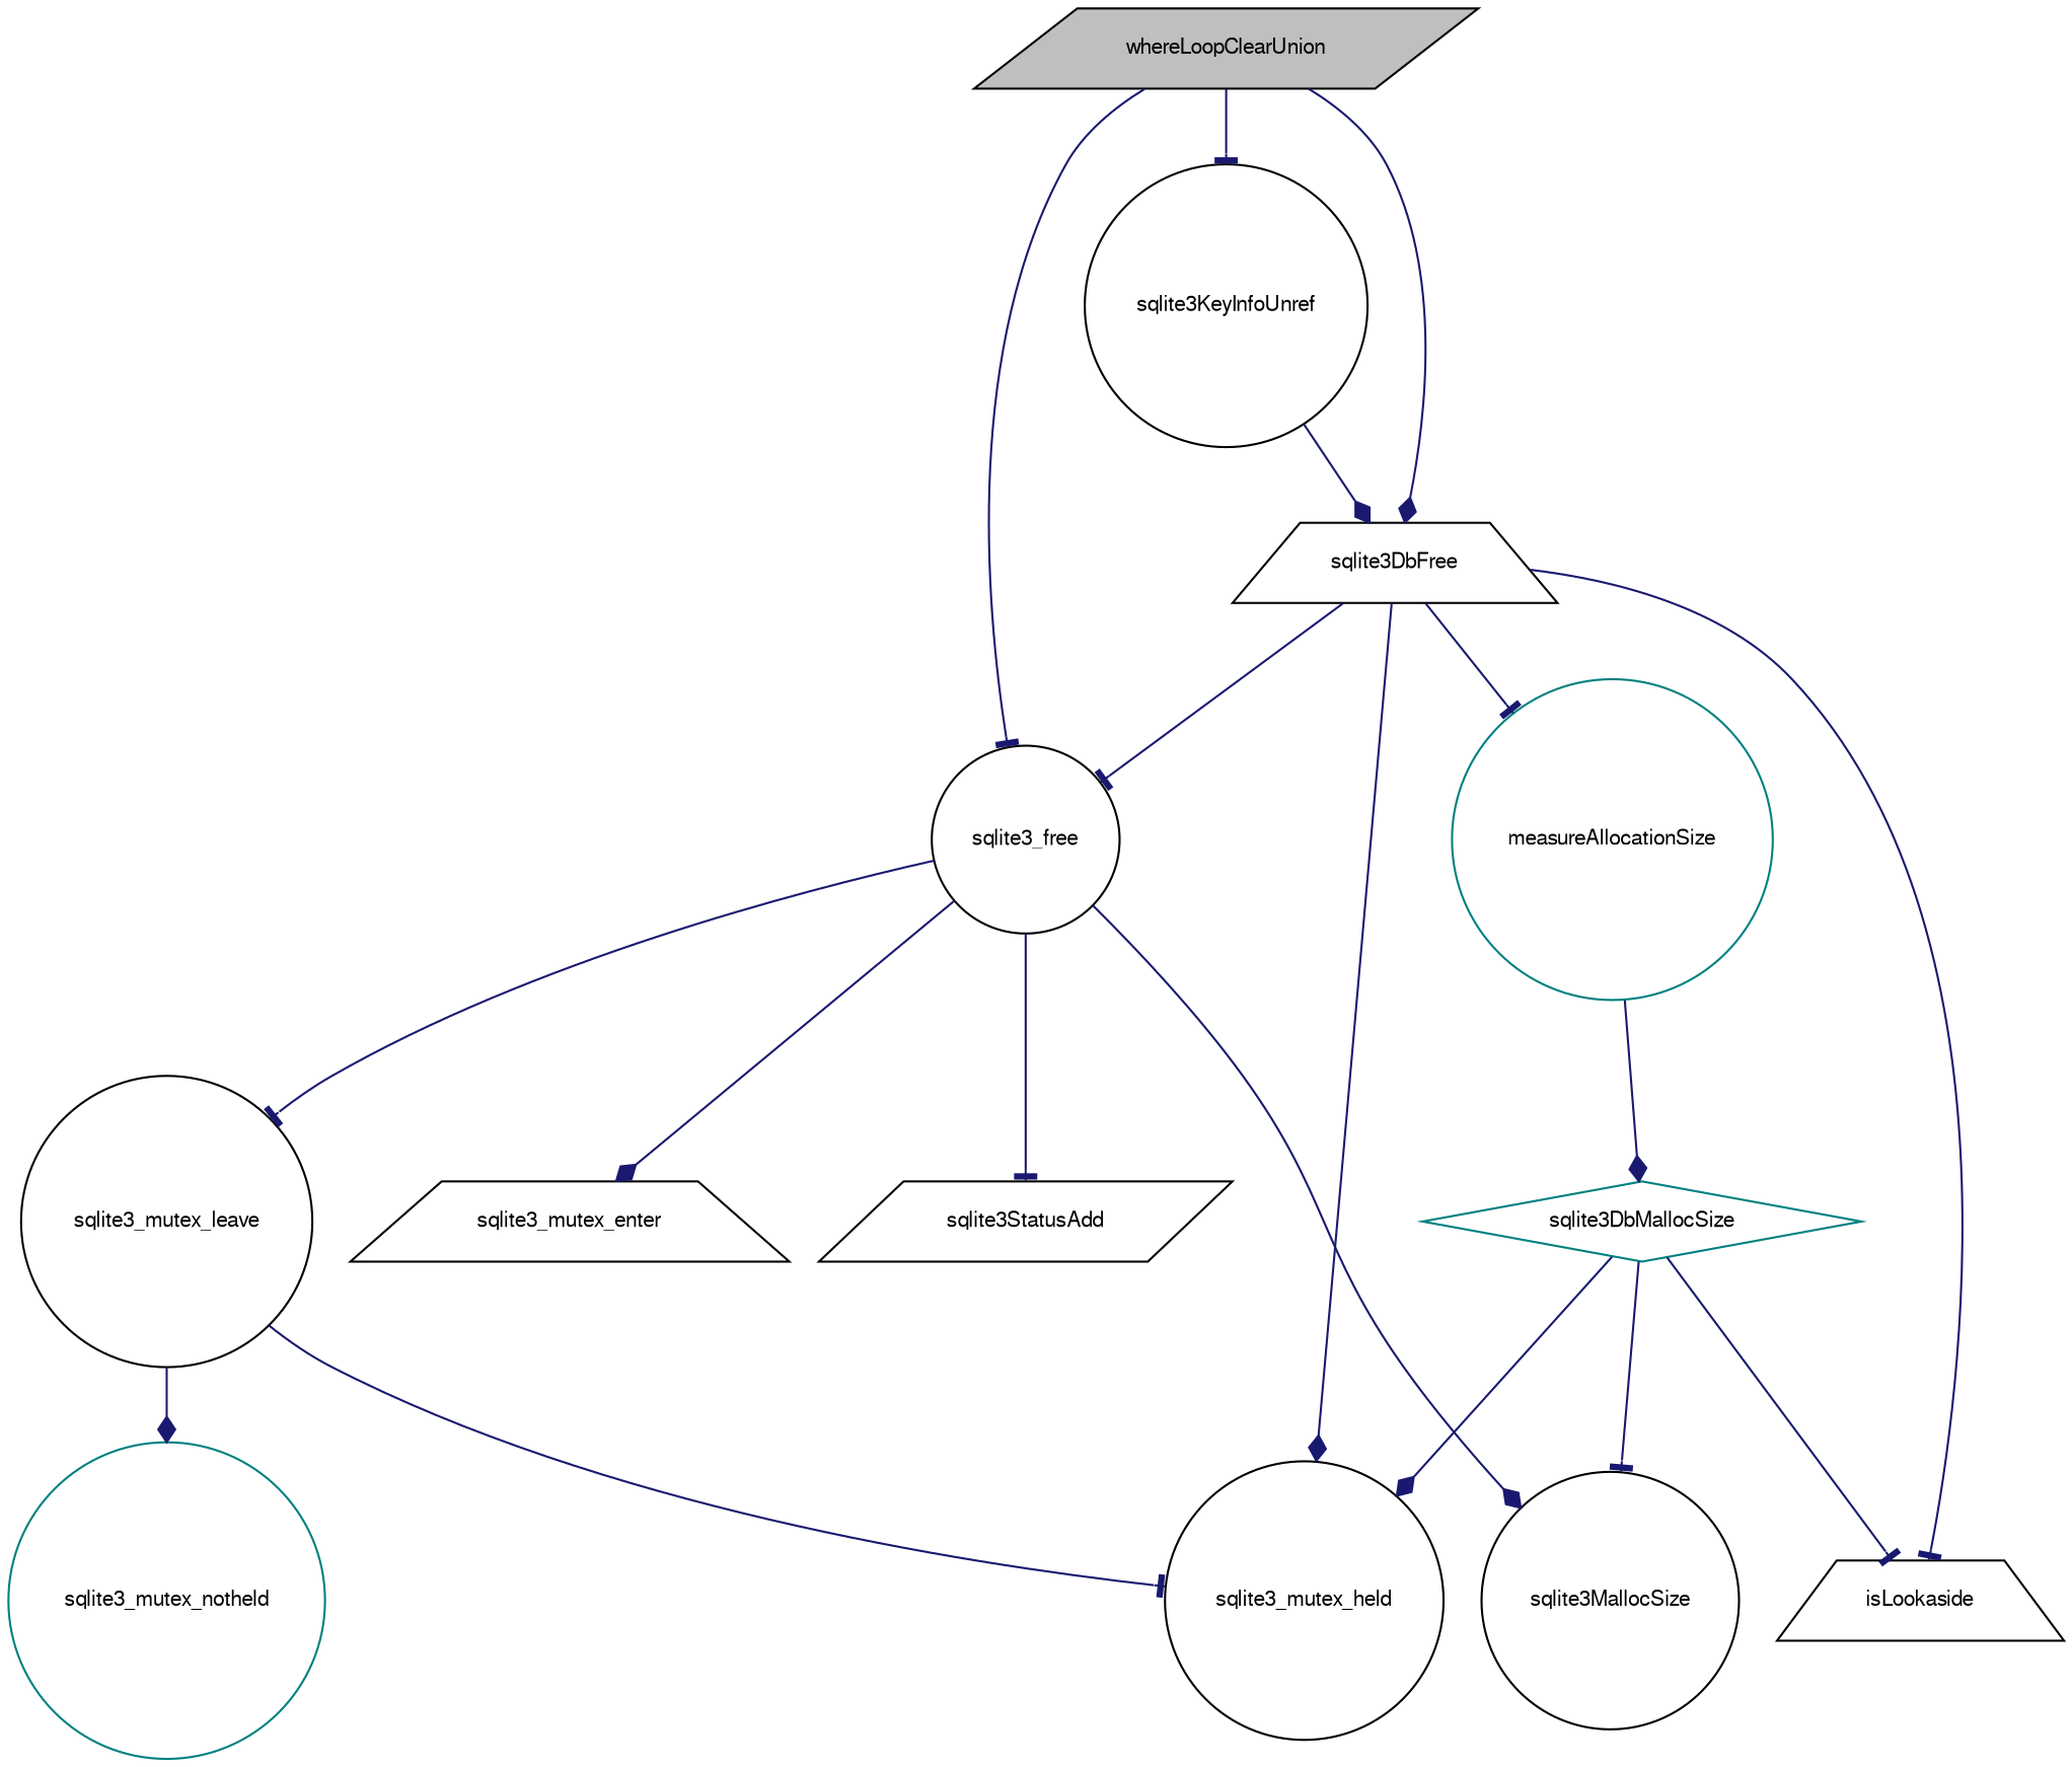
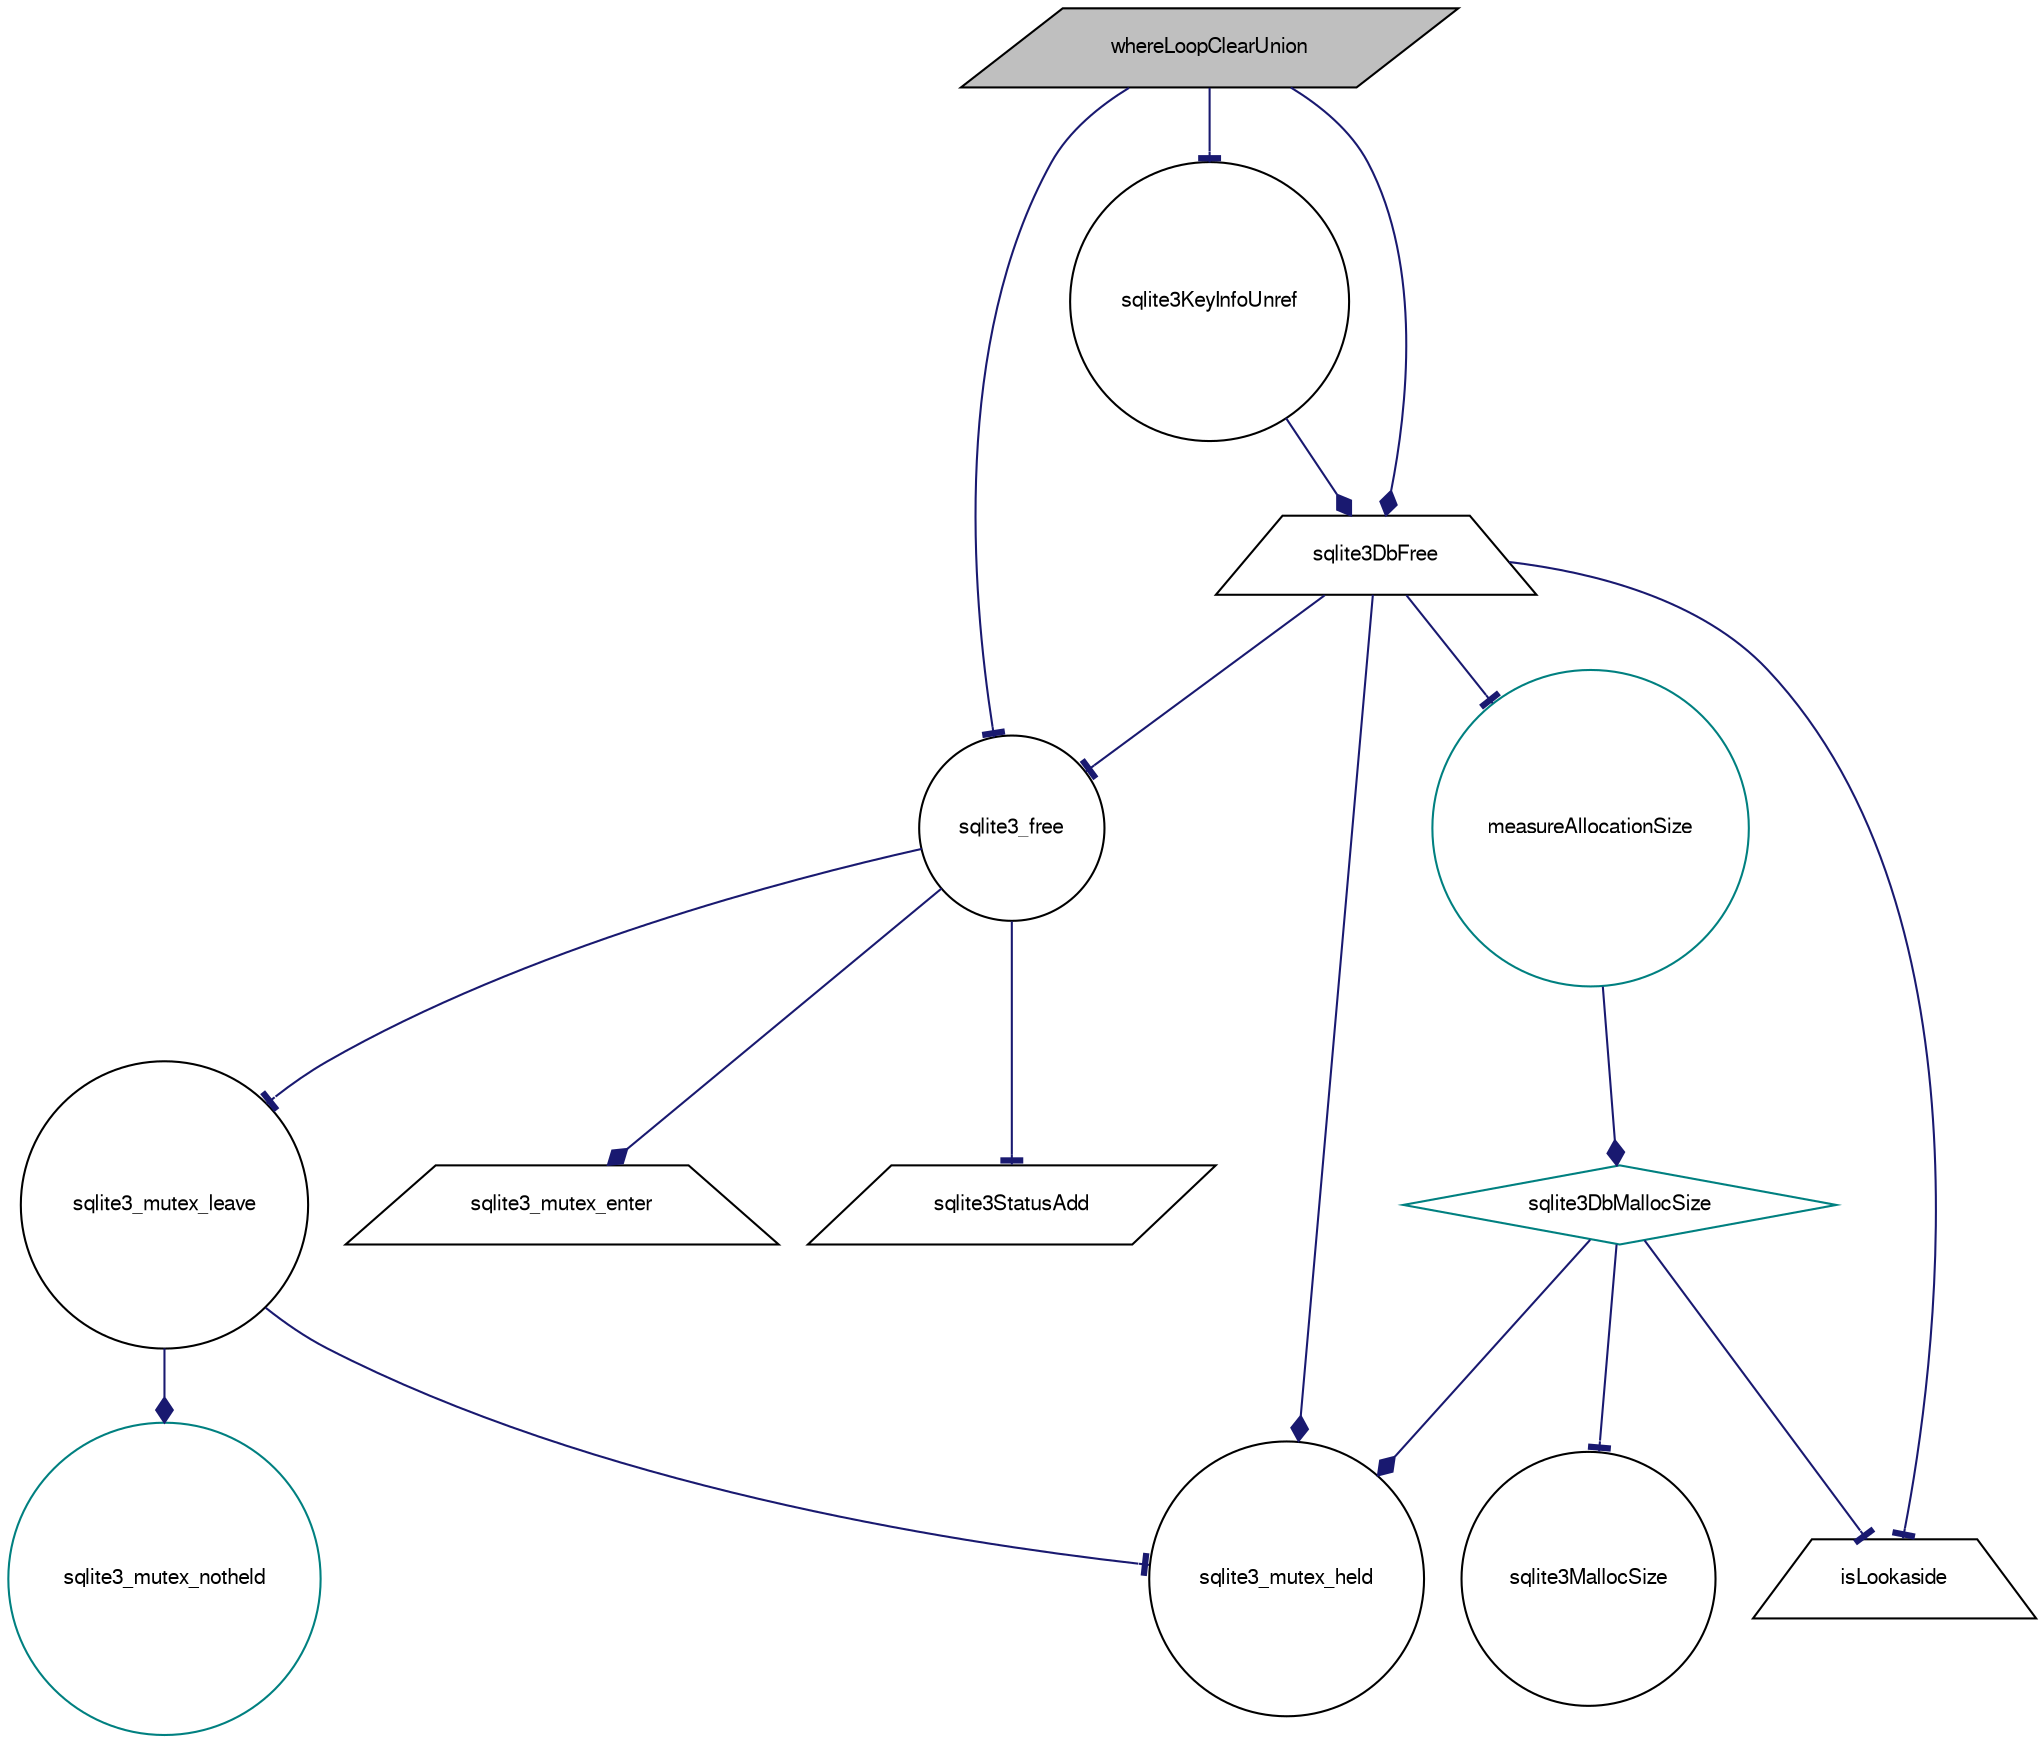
  digraph {
    rankdir=TB
    node [color=black fillcolor=white fontname=FreeSans fontsize=10 shape=circle style=filled]
    edge [arrowhead=tee color=midnightblue fontname=FreeSans fontsize=10 labelfontname=FreeSans labelfontsize=10 style=solid]
    n1 [fillcolor=grey75 fontcolor=black height=0.2 label=whereLoopClearUnion shape=parallelogram width=0.4]
    n2 [height=0.2 label=sqlite3_free width=0.4]
    n3 [height=0.2 label=sqlite3DbFree shape=trapezium width=0.4]
    n4 [height=0.2 label=sqlite3KeyInfoUnref width=0.4]
    n5 [height=0.2 label=sqlite3_mutex_enter shape=trapezium width=0.4]
    n6 [height=0.2 label=sqlite3StatusAdd shape=parallelogram width=0.4]
    n7 [height=0.2 label=sqlite3MallocSize width=0.4]
    n8 [height=0.2 label=sqlite3_mutex_leave width=0.4]
    n9 [height=0.2 label=sqlite3_mutex_held width=0.4]
    n10 [color=teal height=0.2 label=measureAllocationSize width=0.4]
    n11 [height=0.2 label=isLookaside shape=trapezium width=0.4]
    n12 [color=teal height=0.2 label=sqlite3_mutex_notheld width=0.4]
    n13 [color=teal height=0.2 label=sqlite3DbMallocSize shape=diamond width=0.4]
    n1 -> n2
    n1 -> n3 [arrowhead=diamond]
    n1 -> n4
    n2 -> n5 [arrowhead=diamond]
    n2 -> n6
-   n2 -> n7 [arrowhead=diamond]
    n2 -> n8
    n3 -> n2
    n3 -> n9 [arrowhead=diamond]
    n3 -> n10
    n3 -> n11
    n4 -> n3 [arrowhead=diamond]
    n8 -> n9
    n8 -> n12 [arrowhead=diamond]
    n10 -> n13 [arrowhead=diamond]
    n13 -> n7
    n13 -> n9 [arrowhead=diamond]
    n13 -> n11
  }
